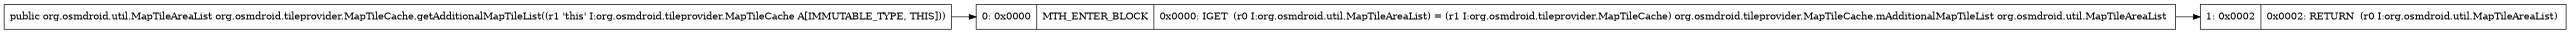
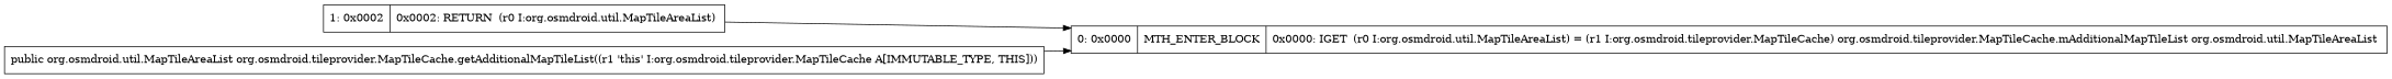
  digraph {
    rankdir=LR
    node [shape=record]
    n1 [label="{0\:\ 0x0000|MTH_ENTER_BLOCK\l|0x0000: IGET  (r0 I:org.osmdroid.util.MapTileAreaList) = (r1 I:org.osmdroid.tileprovider.MapTileCache) org.osmdroid.tileprovider.MapTileCache.mAdditionalMapTileList org.osmdroid.util.MapTileAreaList \l}"]
    n2 [label="{1\:\ 0x0002|0x0002: RETURN  (r0 I:org.osmdroid.util.MapTileAreaList) \l}"]
    n3 [label="{public org.osmdroid.util.MapTileAreaList org.osmdroid.tileprovider.MapTileCache.getAdditionalMapTileList((r1 'this' I:org.osmdroid.tileprovider.MapTileCache A[IMMUTABLE_TYPE, THIS])) }"]
-   n1 -> n2
+   n2 -> n1
    n3 -> n1
  }
